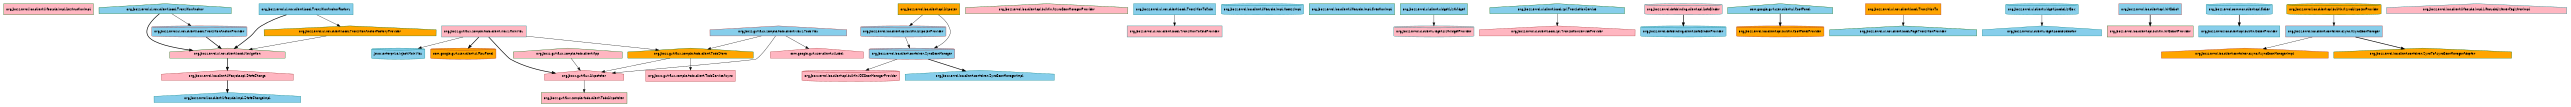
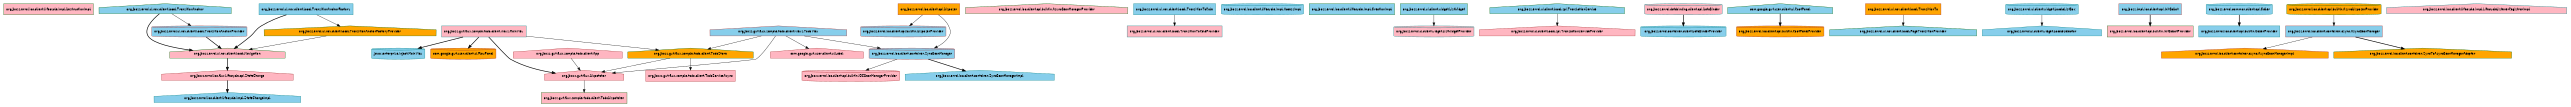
  digraph {
    fontname="Patrick Hand"
    node [color=brown fillcolor=skyblue fontname="Patrick Hand" shape=house style=filled]
    edge [fontname="Patrick Hand" style=solid]
    "org.jboss.errai.ioc.client.lifecycle.impl.DestructionImpl" [color=darkgreen fillcolor=lightpink shape=box]
-   "org.jboss.errai.ioc.client.lifecycle.api.StateChange" [fillcolor=lightpink]
+   "org.jboss.errai.ioc.client.lifecycle.api.StateChange" [fillcolor=lightpink label="org.jboss.errai.ioc.flux.lifecycle.api.StateChange"]
    "org.jboss.errai.ioc.client.lifecycle.impl.StateChangeImpl" [color=teal]
    "org.jboss.errai.ui.nav.client.local.Navigation" [color=darkgreen fillcolor=lightpink]
    "org.jboss.errai.ui.nav.client.local.TransitionAnchorProvider" [shape=cylinder]
    "org.jboss.errai.ui.nav.client.local.TransitionAnchor" [color=darkgreen]
    "org.jboss.gwt.flux.Dispatcher" [fillcolor=lightpink]
    "org.jboss.gwt.flux.sample.todo.client.TodoDispatcher" [color=darkgreen fillcolor=lightpink shape=box]
    "org.jboss.gwt.flux.sample.todo.client.TodoStore" [color=darkgreen fillcolor=orange]
    "org.jboss.gwt.flux.sample.todo.client.TodoServiceAsync" [fillcolor=lightpink shape=box]
    "org.jboss.gwt.flux.sample.todo.client.views.MainView" [color=teal fillcolor=lightpink shape=box]
    n12 [color=teal label="javax.enterprise.inject.MainView" shape=cylinder]
    "com.google.gwt.user.client.ui.FlowPanel" [fillcolor=orange shape=cylinder]
    "org.jboss.errai.ioc.client.container.SyncBeanManager" [shape=cylinder]
    "org.jboss.errai.ioc.client.api.builtin.IOCBeanManagerProvider" [fillcolor=lightpink shape=cylinder]
    "org.jboss.errai.ioc.client.container.SyncBeanManagerImpl" [color=teal]
    "org.jboss.errai.ioc.client.api.builtin.DisposerProvider" [shape=cylinder]
    "org.jboss.errai.ioc.client.api.builtin.AsyncBeanManagerProvider" [color=darkgreen fillcolor=lightpink]
    "org.jboss.errai.ui.nav.client.local.TransitionToRole" [color=teal shape=box]
    "org.jboss.errai.ui.nav.client.local.TransitionToRoleProvider" [color=teal fillcolor=lightpink shape=box]
    "org.jboss.errai.ioc.client.lifecycle.impl.AccessImpl" [color=teal shape=cylinder]
    "org.jboss.errai.ioc.client.lifecycle.impl.CreationImpl" [color=darkgreen shape=box]
    "org.jboss.gwt.flux.sample.todo.client.views.TodoView"
    "com.google.gwt.user.client.ui.Label" [fillcolor=lightpink]
    "org.jboss.errai.ui.client.widget.ListWidget" [color=darkgreen shape=box]
    "org.jboss.errai.ui.client.widget.ListWidgetProvider" [color=teal fillcolor=lightpink shape=cylinder]
    "org.jboss.errai.ui.client.local.spi.TranslationService" [color=darkgreen]
    "org.jboss.errai.ui.client.local.spi.TranslationServiceProvider" [fillcolor=lightpink]
    "org.jboss.errai.databinding.client.api.DataBinder" [color=teal fillcolor=lightpink shape=cylinder]
-   "org.jboss.errai.databinding.client.DataBinderProvider" [color=teal shape=cylinder]
-   "org.jboss.errai.ioc.client.api.Disposer" [color=darkgreen fillcolor=orange shape=box]
-   "org.jboss.gwt.flux.sample.todo.client.App" [color=darkgreen fillcolor=lightpink]
+   "org.jboss.errai.databinding.client.DataBinderProvider" [color=teal shape=cylinder label="org.jboss.errai.container.client.DataBinderProvider"]
+   "org.jboss.errai.ioc.client.api.Disposer" [fillcolor=orange shape=box]
+   "org.jboss.gwt.flux.sample.todo.client.App" [fillcolor=lightpink]
    "com.google.gwt.user.client.ui.RootPanel" [color=darkgreen]
    "org.jboss.errai.ioc.client.api.builtin.RootPanelProvider" [fillcolor=orange shape=cylinder]
    "org.jboss.errai.ui.nav.client.local.TransitionAnchorFactoryProvider" [color=darkgreen fillcolor=orange]
    "org.jboss.errai.ui.nav.client.local.TransitionAnchorFactory" [color=teal shape=box]
    "org.jboss.errai.ui.nav.client.local.TransitionTo" [fillcolor=orange shape=box]
    "org.jboss.errai.ui.nav.client.local.PageTransitionProvider" [color=darkgreen]
    "org.jboss.errai.ui.client.widget.LocaleListBox" [color=teal shape=cylinder]
    "org.jboss.errai.ui.client.widget.LocaleSelector" [color=teal]
-   "org.jboss.errai.ioc.client.api.InitBallot" [shape=box]
+   "org.jboss.errai.ioc.client.api.InitBallot" [shape=box label="org.jboss.impl.ioc.client.api.InitBallot"]
    "org.jboss.errai.ioc.client.api.builtin.InitBallotProvider" [color=darkgreen fillcolor=lightpink shape=box]
    "org.jboss.errai.common.client.api.Caller" [color=teal shape=cylinder]
    "org.jboss.errai.ioc.client.api.builtin.CallerProvider" [color=teal shape=box]
    "org.jboss.errai.ioc.client.container.async.AsyncBeanManager" [shape=box]
    "org.jboss.errai.ioc.client.container.async.AsyncBeanManagerImpl" [fillcolor=orange]
    "org.jboss.errai.ioc.client.container.SyncToAsyncBeanManagerAdapter" [color=darkgreen fillcolor=orange]
    "org.jboss.errai.ioc.client.api.builtin.AsyncDisposerProvider" [color=darkgreen fillcolor=orange shape=cylinder]
    "org.jboss.errai.ioc.client.lifecycle.impl.LifecycleListenerRegistrarImpl" [color=teal fillcolor=lightpink]
    "org.jboss.errai.ioc.client.lifecycle.api.StateChange" -> "org.jboss.errai.ioc.client.lifecycle.impl.StateChangeImpl" [style=bold]
    "org.jboss.errai.ui.nav.client.local.Navigation" -> "org.jboss.errai.ioc.client.lifecycle.api.StateChange" [style=bold]
    "org.jboss.errai.ui.nav.client.local.TransitionAnchorProvider" -> "org.jboss.errai.ui.nav.client.local.Navigation" [style=bold]
    "org.jboss.errai.ui.nav.client.local.TransitionAnchor" -> "org.jboss.errai.ui.nav.client.local.Navigation" [style=bold]
    "org.jboss.errai.ui.nav.client.local.TransitionAnchor" -> "org.jboss.errai.ui.nav.client.local.TransitionAnchorProvider"
    "org.jboss.gwt.flux.Dispatcher" -> "org.jboss.gwt.flux.sample.todo.client.TodoDispatcher"
    "org.jboss.gwt.flux.sample.todo.client.TodoStore" -> "org.jboss.gwt.flux.Dispatcher"
    "org.jboss.gwt.flux.sample.todo.client.TodoStore" -> "org.jboss.gwt.flux.sample.todo.client.TodoServiceAsync"
    "org.jboss.gwt.flux.sample.todo.client.views.MainView" -> "org.jboss.gwt.flux.Dispatcher" [style=bold]
    "org.jboss.gwt.flux.sample.todo.client.views.MainView" -> "org.jboss.gwt.flux.sample.todo.client.TodoStore"
-   "org.jboss.gwt.flux.sample.todo.client.views.MainView" -> n12
+   "org.jboss.gwt.flux.sample.todo.client.views.MainView" -> n12 [style=bold]
    "org.jboss.gwt.flux.sample.todo.client.views.MainView" -> "com.google.gwt.user.client.ui.FlowPanel" [style=bold]
    "org.jboss.errai.ioc.client.container.SyncBeanManager" -> "org.jboss.errai.ioc.client.api.builtin.IOCBeanManagerProvider"
    "org.jboss.errai.ioc.client.container.SyncBeanManager" -> "org.jboss.errai.ioc.client.container.SyncBeanManagerImpl" [style=bold]
-   "org.jboss.errai.ioc.client.api.builtin.DisposerProvider" -> "org.jboss.errai.ioc.client.container.SyncBeanManager"
+   "org.jboss.gwt.flux.sample.todo.client.views.TodoView" -> "org.jboss.errai.ioc.client.container.SyncBeanManager"
    "org.jboss.errai.ui.nav.client.local.TransitionToRole" -> "org.jboss.errai.ui.nav.client.local.TransitionToRoleProvider"
    "org.jboss.gwt.flux.sample.todo.client.views.TodoView" -> "org.jboss.gwt.flux.Dispatcher"
    "org.jboss.gwt.flux.sample.todo.client.views.TodoView" -> "org.jboss.gwt.flux.sample.todo.client.TodoStore"
    "org.jboss.gwt.flux.sample.todo.client.views.TodoView" -> "com.google.gwt.user.client.ui.Label"
    "org.jboss.errai.ui.client.widget.ListWidget" -> "org.jboss.errai.ui.client.widget.ListWidgetProvider"
    "org.jboss.errai.ui.client.local.spi.TranslationService" -> "org.jboss.errai.ui.client.local.spi.TranslationServiceProvider"
    "org.jboss.errai.databinding.client.api.DataBinder" -> "org.jboss.errai.databinding.client.DataBinderProvider" [style=bold]
    "org.jboss.errai.ioc.client.api.Disposer" -> "org.jboss.errai.ioc.client.container.SyncBeanManager"
    "org.jboss.errai.ioc.client.api.Disposer" -> "org.jboss.errai.ioc.client.api.builtin.DisposerProvider"
    "org.jboss.gwt.flux.sample.todo.client.App" -> "org.jboss.gwt.flux.Dispatcher"
    "com.google.gwt.user.client.ui.RootPanel" -> "org.jboss.errai.ioc.client.api.builtin.RootPanelProvider" [style=bold]
    "org.jboss.errai.ui.nav.client.local.TransitionAnchorFactoryProvider" -> "org.jboss.errai.ui.nav.client.local.Navigation"
    "org.jboss.errai.ui.nav.client.local.TransitionAnchorFactory" -> "org.jboss.errai.ui.nav.client.local.Navigation" [style=bold]
    "org.jboss.errai.ui.nav.client.local.TransitionAnchorFactory" -> "org.jboss.errai.ui.nav.client.local.TransitionAnchorFactoryProvider"
    "org.jboss.errai.ui.nav.client.local.TransitionTo" -> "org.jboss.errai.ui.nav.client.local.PageTransitionProvider"
    "org.jboss.errai.ui.client.widget.LocaleListBox" -> "org.jboss.errai.ui.client.widget.LocaleSelector"
    "org.jboss.errai.ioc.client.api.InitBallot" -> "org.jboss.errai.ioc.client.api.builtin.InitBallotProvider" [style=bold]
    "org.jboss.errai.common.client.api.Caller" -> "org.jboss.errai.ioc.client.api.builtin.CallerProvider" [style=bold]
    "org.jboss.errai.ioc.client.container.async.AsyncBeanManager" -> "org.jboss.errai.ioc.client.container.async.AsyncBeanManagerImpl"
    "org.jboss.errai.ioc.client.container.async.AsyncBeanManager" -> "org.jboss.errai.ioc.client.container.SyncToAsyncBeanManagerAdapter" [style=bold]
    "org.jboss.errai.ioc.client.api.builtin.AsyncDisposerProvider" -> "org.jboss.errai.ioc.client.container.async.AsyncBeanManager"
  }
